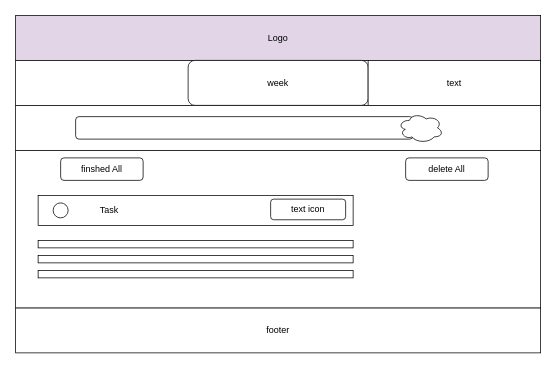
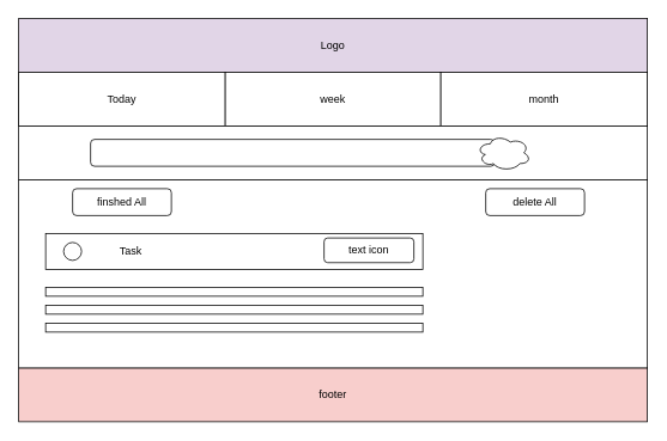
  <mxCell id="0" />
  <mxCell id="1" parent="0" />
  <mxCell id="2" value="Logo" style="rounded=0;whiteSpace=wrap;html=1;fillColor=#e1d5e7;" vertex="1" parent="1"><mxGeometry x="20" y="20" width="700" height="60" as="geometry" /></mxCell>
  <mxCell id="3" value="" style="rounded=0;whiteSpace=wrap;html=1;" vertex="1" parent="1"><mxGeometry x="20" y="80" width="700" height="60" as="geometry" /></mxCell>
- <mxCell id="4" value="footer" style="rounded=0;whiteSpace=wrap;html=1;" vertex="1" parent="1"><mxGeometry x="20" y="410" width="700" height="60" as="geometry" /></mxCell>
- <mxCell id="6" value="week" style="whiteSpace=wrap;html=1;rounded=1;" vertex="1" parent="1"><mxGeometry x="250" y="80" width="240" height="60" as="geometry" /></mxCell>
- <mxCell id="7" value="text" style="rounded=0;whiteSpace=wrap;html=1;" vertex="1" parent="1"><mxGeometry x="490" y="80" width="230" height="60" as="geometry" /></mxCell>
+ <mxCell id="4" value="footer" style="rounded=0;whiteSpace=wrap;html=1;fillColor=#f8cecc;" vertex="1" parent="1"><mxGeometry x="20" y="410" width="700" height="60" as="geometry" /></mxCell>
+ <mxCell id="5" value="Today" style="rounded=0;whiteSpace=wrap;html=1;" vertex="1" parent="1"><mxGeometry x="20" y="80" width="230" height="60" as="geometry" /></mxCell>
+ <mxCell id="6" value="week" style="rounded=0;whiteSpace=wrap;html=1;" vertex="1" parent="1"><mxGeometry x="250" y="80" width="240" height="60" as="geometry" /></mxCell>
+ <mxCell id="7" value="month" style="rounded=0;whiteSpace=wrap;html=1;" vertex="1" parent="1"><mxGeometry x="490" y="80" width="230" height="60" as="geometry" /></mxCell>
  <mxCell id="8" value="" style="rounded=0;whiteSpace=wrap;html=1;" vertex="1" parent="1"><mxGeometry x="20" y="140" width="700" height="60" as="geometry" /></mxCell>
  <mxCell id="9" value="" style="rounded=1;whiteSpace=wrap;html=1;" vertex="1" parent="1"><mxGeometry x="100" y="155" width="450" height="30" as="geometry" /></mxCell>
  <mxCell id="10" value="" style="ellipse;shape=cloud;whiteSpace=wrap;html=1;" vertex="1" parent="1"><mxGeometry x="530" y="150" width="60" height="40" as="geometry" /></mxCell>
  <mxCell id="11" value="" style="rounded=0;whiteSpace=wrap;html=1;" vertex="1" parent="1"><mxGeometry x="20" y="200" width="700" height="210" as="geometry" /></mxCell>
  <mxCell id="12" value="finshed All&lt;span style=&quot;color: rgba(0 , 0 , 0 , 0) ; font-family: monospace ; font-size: 0px&quot;&gt;%3CmxGraphModel%3E%3Croot%3E%3CmxCell%20id%3D%220%22%2F%3E%3CmxCell%20id%3D%221%22%20parent%3D%220%22%2F%3E%3CmxCell%20id%3D%222%22%20value%3D%22%22%20style%3D%22rounded%3D0%3BwhiteSpace%3Dwrap%3Bhtml%3D1%3B%22%20vertex%3D%221%22%20parent%3D%221%22%3E%3CmxGeometry%20x%3D%2290%22%20y%3D%22170%22%20width%3D%22230%22%20height%3D%2260%22%20as%3D%22geometry%22%2F%3E%3C%2FmxCell%3E%3C%2Froot%3E%3C%2FmxGraphModel%3E&lt;/span&gt;" style="rounded=1;whiteSpace=wrap;html=1;" vertex="1" parent="1"><mxGeometry x="80" y="210" width="110" height="30" as="geometry" /></mxCell>
  <mxCell id="13" value="delete All&lt;span style=&quot;color: rgba(0 , 0 , 0 , 0) ; font-family: monospace ; font-size: 0px&quot;&gt;%3CmxGraphModel%3E%3Croot%3E%3CmxCell%20id%3D%220%22%2F%3E%3CmxCell%20id%3D%221%22%20parent%3D%220%22%2F%3E%3CmxCell%20id%3D%222%22%20value%3D%22%22%20style%3D%22rounded%3D0%3BwhiteSpace%3Dwrap%3Bhtml%3D1%3B%22%20vertex%3D%221%22%20parent%3D%221%22%3E%3CmxGeometry%20x%3D%2290%22%20y%3D%22170%22%20width%3D%22230%22%20height%3D%2260%22%20as%3D%22geometry%22%2F%3E%3C%2FmxCell%3E%3C%2Froot%3E%3C%2FmxGraphModel%3E&lt;/span&gt;" style="rounded=1;whiteSpace=wrap;html=1;" vertex="1" parent="1"><mxGeometry x="540" y="210" width="110" height="30" as="geometry" /></mxCell>
  <mxCell id="14" value="" style="rounded=0;whiteSpace=wrap;html=1;" vertex="1" parent="1"><mxGeometry x="50" y="260" width="420" height="40" as="geometry" /></mxCell>
  <mxCell id="15" value="" style="ellipse;whiteSpace=wrap;html=1;aspect=fixed;" vertex="1" parent="1"><mxGeometry x="70" y="270" width="20" height="20" as="geometry" /></mxCell>
  <mxCell id="16" value="Task" style="text;html=1;strokeColor=none;fillColor=none;align=center;verticalAlign=middle;whiteSpace=wrap;rounded=0;" vertex="1" parent="1"><mxGeometry x="115" y="265" width="60" height="30" as="geometry" /></mxCell>
  <mxCell id="17" value="text icon" style="rounded=1;whiteSpace=wrap;html=1;" vertex="1" parent="1"><mxGeometry x="360" y="265" width="100" height="27.5" as="geometry" /></mxCell>
  <mxCell id="18" value="" style="rounded=0;whiteSpace=wrap;html=1;" vertex="1" parent="1"><mxGeometry x="50" y="320" width="420" height="10" as="geometry" /></mxCell>
  <mxCell id="19" value="" style="rounded=0;whiteSpace=wrap;html=1;" vertex="1" parent="1"><mxGeometry x="50" y="340" width="420" height="10" as="geometry" /></mxCell>
  <mxCell id="20" value="" style="rounded=0;whiteSpace=wrap;html=1;" vertex="1" parent="1"><mxGeometry x="50" y="360" width="420" height="10" as="geometry" /></mxCell>
